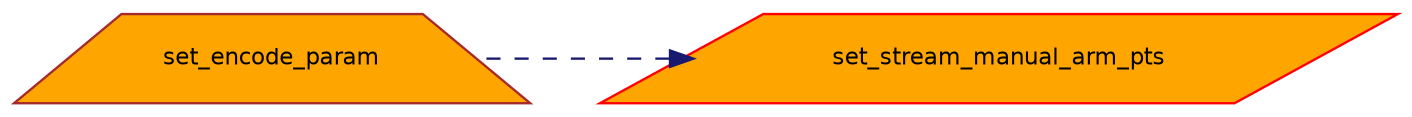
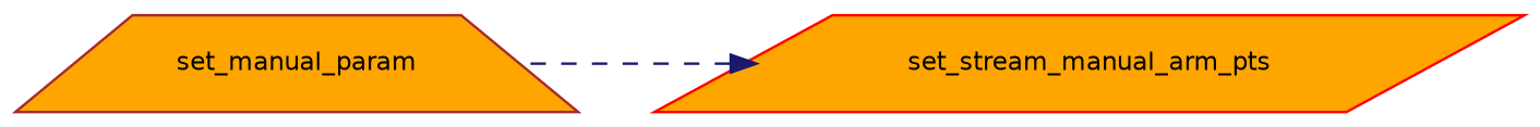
  digraph {
    rankdir=RL
    node [fillcolor=orange fontname=Helvetica fontsize=10 style=filled]
    n1 [color=red fontcolor=black height=0.2 label=set_stream_manual_arm_pts shape=parallelogram width=0.4]
-   n2 [color=brown height=0.2 label=set_encode_param shape=trapezium width=0.4]
+   n2 [color=brown height=0.2 label=set_manual_param shape=trapezium width=0.4]
    n1 -> n2 [color=midnightblue dir=back fontname=Helvetica fontsize=10 labelfontname=Helvetica labelfontsize=10 style=dashed]
  }
